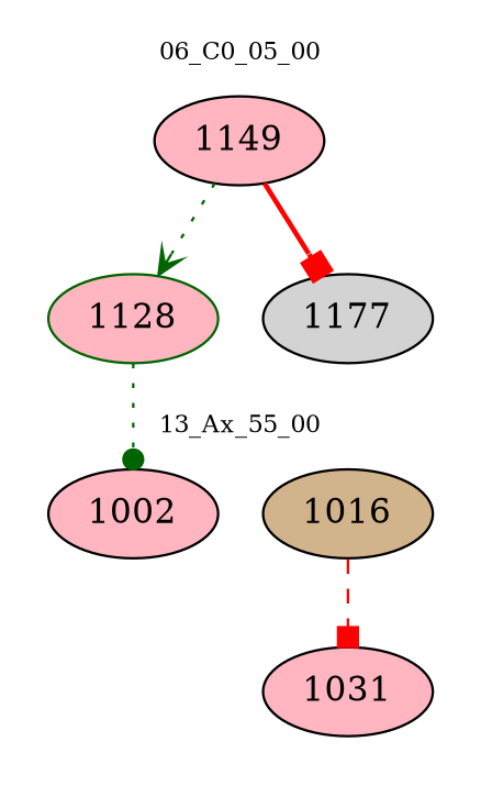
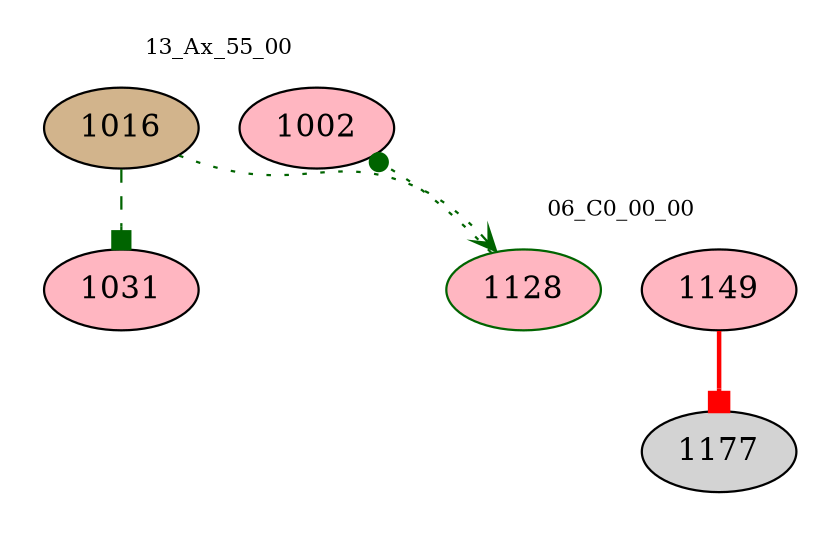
  digraph {
    node [color=black fillcolor=lightpink style=filled]
    edge [arrowhead=box color=red style=dotted]
    n1 [fillcolor=tan label=1016]
    n2 [label=1002]
    n3 [label=1031]
    n4 [label=1149]
    n5 [color=darkgreen label=1128]
    n6 [fillcolor=lightgrey label=1177]
    subgraph cluster_1 {
      color=white
      fontsize=10
      label="13_Ax_55_00"
      n1
      n2
      n3
    }
    subgraph cluster_2 {
      color=white
      fontsize=10
-     label="06_C0_05_00"
+     label="06_C0_00_00"
      n4
      n5
      n6
    }
-   n1 -> n3 [style=dashed]
-   n4 -> n5 [arrowhead=vee color=darkgreen]
+   n1 -> n3 [color=darkgreen style=dashed]
+   n1 -> n5 [arrowhead=vee color=darkgreen]
    n4 -> n6 [style=bold]
    n5 -> n2 [arrowhead=dot color=darkgreen]
  }
